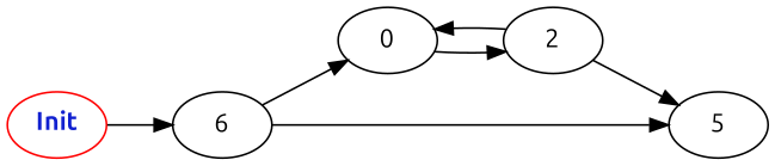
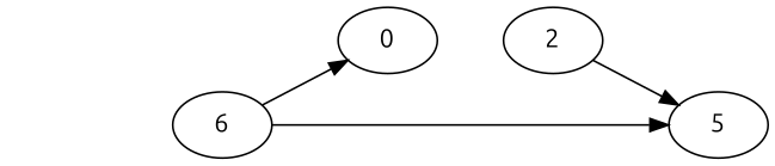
  digraph {
    fontname=Ubuntu
    rankdir=LR
    node [fontname=Ubuntu]
    edge [fontname=Ubuntu weight=6.0]
-   n1 [color=red fontcolor="#1020d0" label=<<b>Init</b>>]
    6
    n3 [label=0]
    5
    2
-   n1 -> 6
    6 -> n3
    6 -> 5 [weight=9.0]
-   n3 -> 2 [weight=3.0]
-   2 -> n3 [weight=3.0]
    2 -> 5 [weight=1.0]
  }
